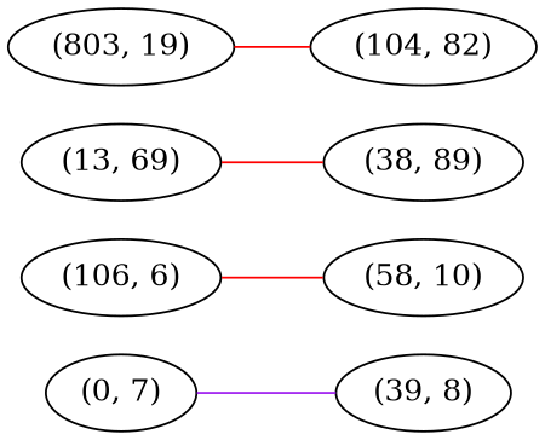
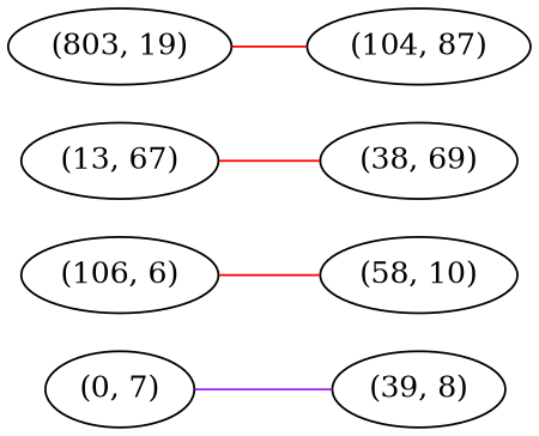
  graph {
    rankdir=LR
    edge [color=red weight=1]
    n1 [label="(0, 7)"]
    n2 [label="(39, 8)"]
    "(106, 6)"
    "(58, 10)"
-   "(13, 69)"
-   "(38, 69)" [label="(38, 89)"]
+   "(13, 69)" [label="(13, 67)"]
+   "(38, 69)"
    n7 [label="(803, 19)"]
-   "(104, 82)"
+   "(104, 82)" [label="(104, 87)"]
    n1 -- n2 [color=purple weight=4]
    "(106, 6)" -- "(58, 10)"
    "(13, 69)" -- "(38, 69)"
    n7 -- "(104, 82)"
  }
